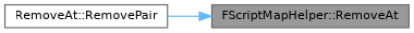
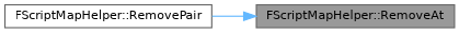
  digraph {
    rankdir=RL
    node [fontname=Helvetica fontsize=10 shape=box style=filled]
    n1 [color=gray40 fillcolor=grey60 fontcolor=black height=0.2 label="FScriptMapHelper::RemoveAt" width=0.4]
-   n2 [color=grey40 fillcolor=white height=0.2 label="RemoveAt::RemovePair" width=0.4]
+   n2 [color=grey40 fillcolor=white height=0.2 label="FScriptMapHelper::RemovePair" width=0.4]
    n1 -> n2 [color=steelblue1 dir=back fontname=Helvetica fontsize=10 labelfontname=Helvetica labelfontsize=10 style=solid]
  }
